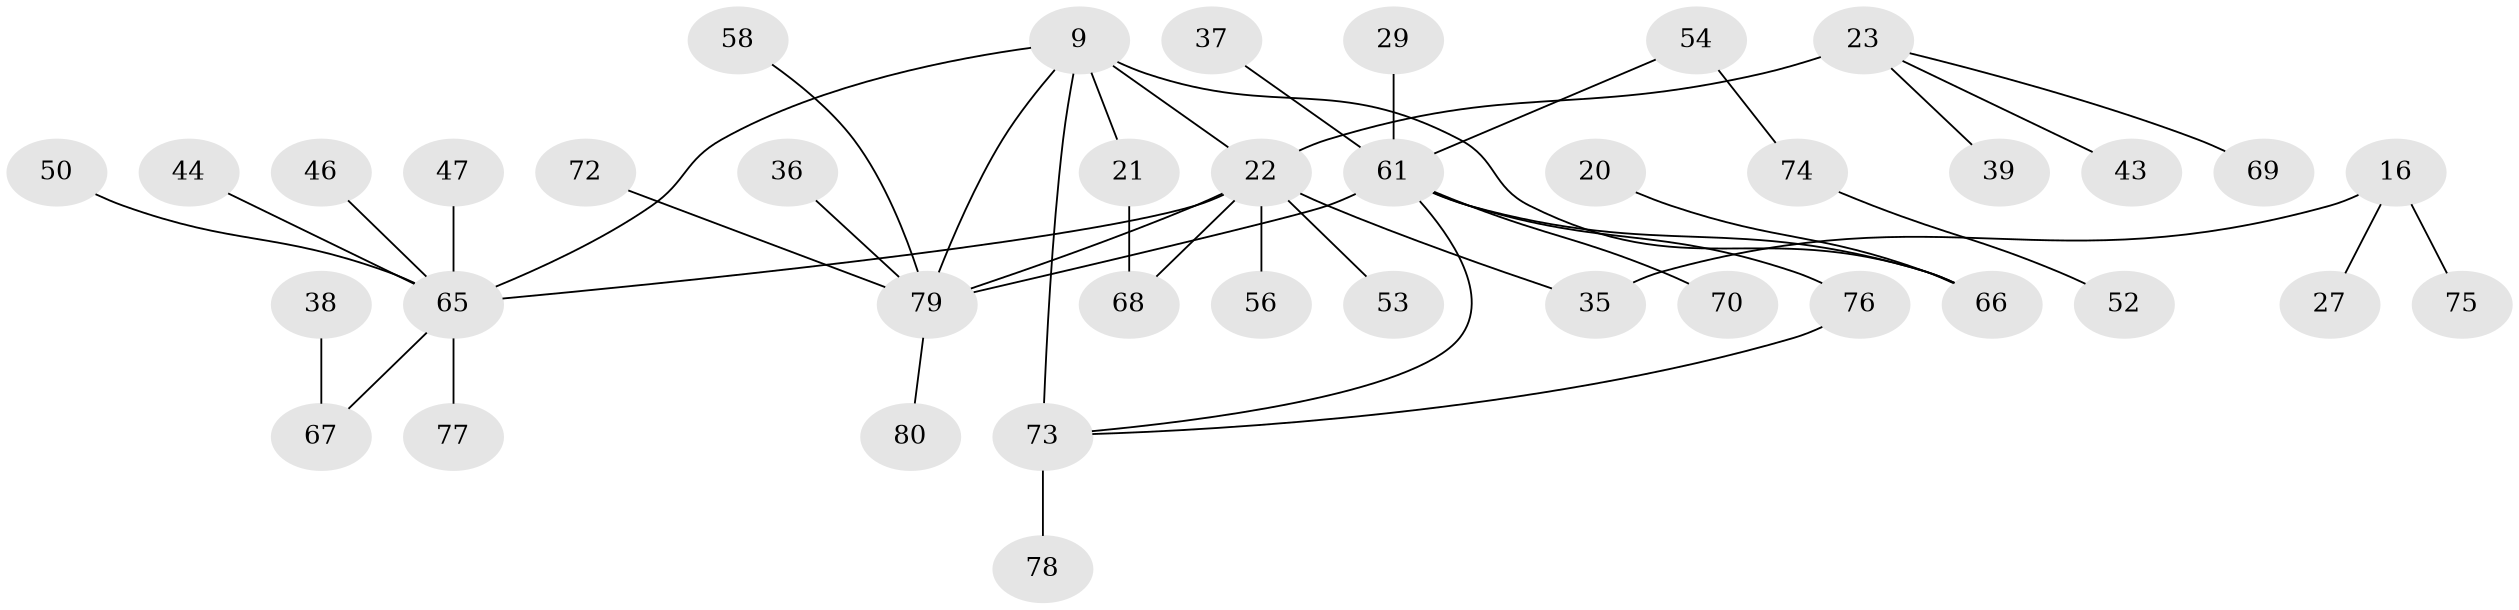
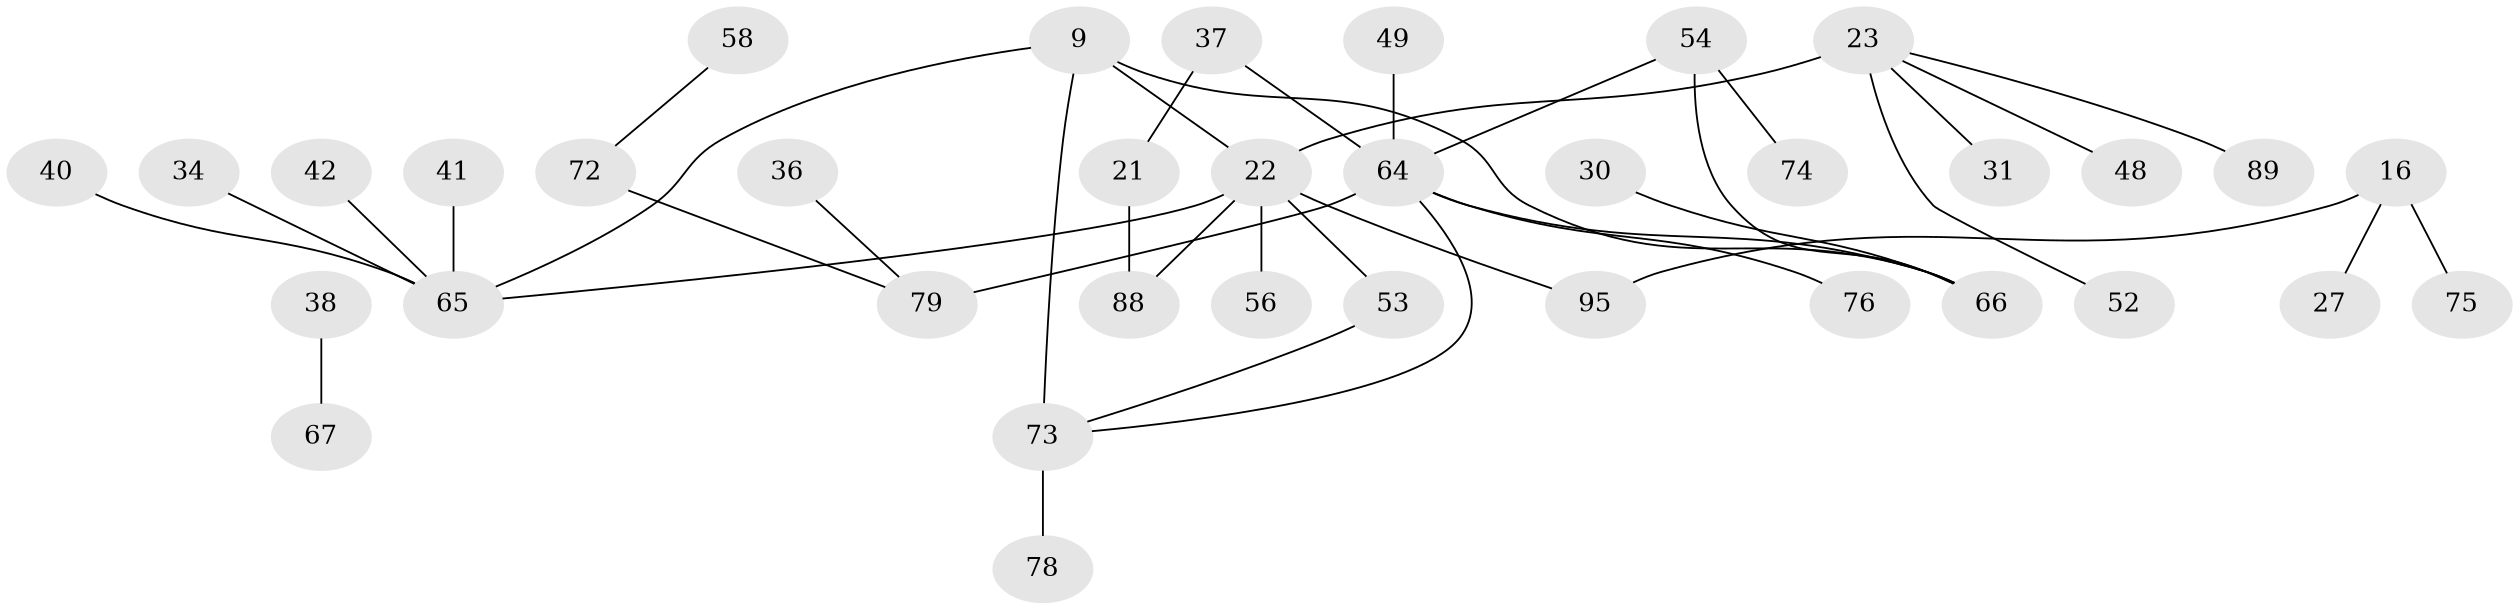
  graph {
    node [color=gray90 style=filled]
    9 [super="+7"]
    n2 [label=21]
    n3 [label=22 super="+21+19"]
    65 [super="+15"]
    66 [super="+11+12"]
    73 [super="+40+43+59+44"]
    79 [super="+61+71"]
-   68 [super="+63+41+62"]
-   35
+   68 [super="+63+41+62" label=88]
+   35 [label=95]
    53 [super="+33"]
    56
    67
-   77 [super="+46"]
    78 [super="+45"]
-   80 [super="+51"]
    16 [super="+14"]
    27
    75 [super="+49"]
-   64 [super="+4" label=61]
-   70
+   64 [super="+4"]
    76
    n22 [label=23 super="+18"]
-   39
-   48 [label=43]
+   39 [label=31]
+   48
    52
-   69
-   29
-   30 [label=20]
-   34 [label=44]
+   69 [label=89]
+   29 [label=49]
+   30
+   34
    36
    37
    38
-   42 [label=46]
-   47
-   50
+   42
+   47 [label=41]
+   50 [label=40]
    54
    74
    58
    72
-   9 -- n2 [weight=2]
+   37 -- n2 [weight=2]
    9 -- n3 [weight=3]
    9 -- 65
    9 -- 66 [weight=3]
    9 -- 73 [weight=4]
-   9 -- 79 [weight=2]
    n2 -- 68
    n3 -- 65 [weight=2]
-   n3 -- 79 [weight=2]
    n3 -- 68
    n3 -- 35
    n3 -- 53
    n3 -- 56
-   65 -- 67
-   65 -- 77
    73 -- 78
-   79 -- 80
-   76 -- 73
+   53 -- 73
    16 -- 35
    16 -- 27
    16 -- 75
    64 -- 66
    64 -- 73
    64 -- 79 [weight=4]
-   64 -- 70
    64 -- 76
    n22 -- n3 [weight=4]
    n22 -- 39
    n22 -- 48
-   74 -- 52
+   n22 -- 52
    n22 -- 69
    29 -- 64
    30 -- 66
    34 -- 65
    36 -- 79
    37 -- 64
    38 -- 67
    42 -- 65
    47 -- 65
    50 -- 65
+   54 -- 66
    54 -- 64
    54 -- 74
-   58 -- 79
+   58 -- 72
    72 -- 79
  }
